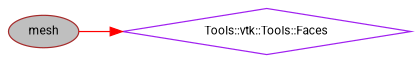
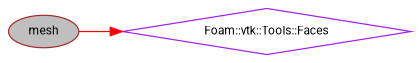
  digraph {
    rankdir=LR
    fontname=Roboto
    node [fontname=Roboto fontsize=10]
    n1 [color=brown fillcolor=grey75 fontcolor=black height=0.2 label=mesh shape=ellipse style=filled width=0.4]
-   n2 [color=purple height=0.2 label="Tools::vtk::Tools::Faces" shape=diamond width=0.4]
+   n2 [color=purple height=0.2 label="Foam::vtk::Tools::Faces" shape=diamond width=0.4]
    n1 -> n2 [color=red fontname=Roboto fontsize=10 labelfontname=Helvetica labelfontsize=10 style=solid]
  }
